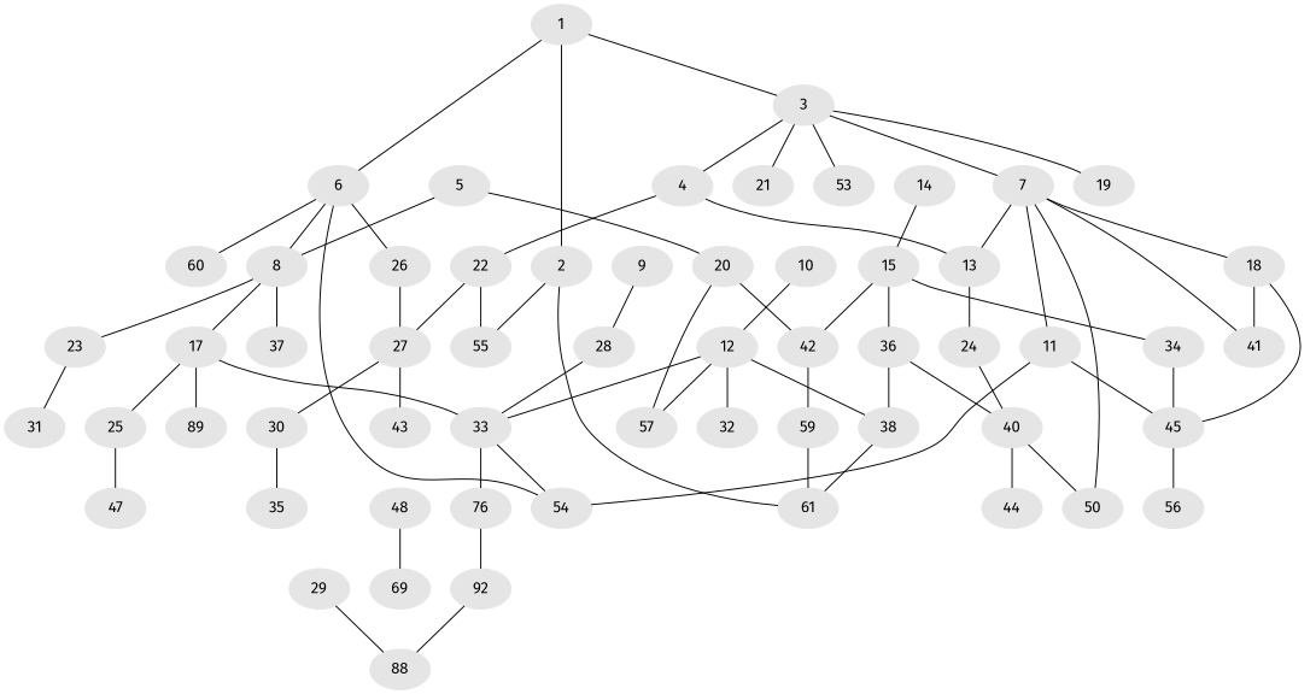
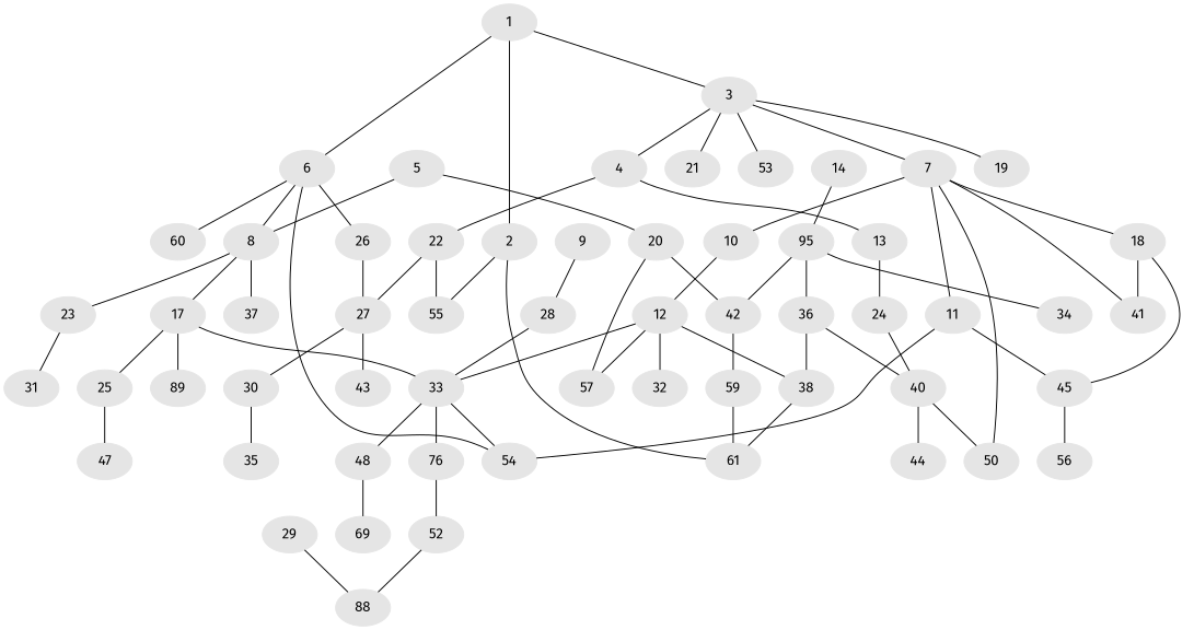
  graph {
    fontname="Fira Sans"
    node [color=gray90 fontname="Fira Sans" style=filled]
    edge [fontname="Fira Sans"]
    1
    2
    3
    6
    55
    61
    4
    7
    19
    21
    53
    8
    26
    54
    60
    9
    28
    14
-   15
+   15 [label=95]
    13
    22
    10
    11
    18
    41
    50
    5
    20
    24
    27
    17
    23
    37
    57
    42
    12
    45
    33
    25
    n40 [label=89]
    31
    32
    38
    56
    n45 [label=76]
    48
    40
    34
    36
    59
    n51 [label=88]
    29
    47
    30
    43
    44
    35
-   52 [label=92]
+   52
    n59 [label=69]
    1 -- 2
    1 -- 3
    1 -- 6
    2 -- 55
    2 -- 61
    3 -- 4
    3 -- 7
    3 -- 19
    3 -- 21
    3 -- 53
    6 -- 8
    6 -- 26
    6 -- 54
    6 -- 60
    4 -- 13
    4 -- 22
-   7 -- 13
+   7 -- 10
    7 -- 11
    7 -- 18
    7 -- 41
    7 -- 50
    8 -- 17
    8 -- 23
    8 -- 37
    26 -- 27
    9 -- 28
    28 -- 33
    14 -- 15
    15 -- 42
    15 -- 34
    15 -- 36
    13 -- 24
    22 -- 55
    22 -- 27
    10 -- 12
    11 -- 54
    11 -- 45
    18 -- 41
    18 -- 45
    5 -- 8
    5 -- 20
    20 -- 57
    20 -- 42
    24 -- 40
    27 -- 30
    27 -- 43
    17 -- 33
    17 -- 25
    17 -- n40
    23 -- 31
    42 -- 59
    12 -- 57
    12 -- 33
    12 -- 32
    12 -- 38
    45 -- 56
    33 -- 54
    33 -- n45
+   33 -- 48
    25 -- 47
    38 -- 61
    n45 -- 52
    48 -- n59
    40 -- 50
    40 -- 44
-   34 -- 45
    36 -- 38
    36 -- 40
    59 -- 61
    29 -- n51
    30 -- 35
    52 -- n51
  }
